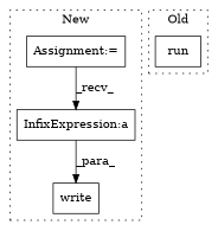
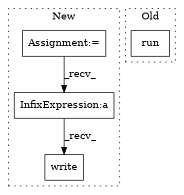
  digraph {
    node [a=32 shape=box]
    n1 [l="6,1" label=write s="2286,2322"]
    n2 [a=7 l=1 label="Assignment:=" s=2271]
    n3 [a=27 l=3 label="InfixExpression:a" s=1244]
    n4 [l="4,1" label=run s="1880,1962"]
    subgraph cluster_1 {
      label=New
      style=dotted
      n1
      n2
      n3
    }
    subgraph cluster_2 {
      label=Old
      style=dotted
      n4
    }
    n2 -> n3 [label=_recv_]
-   n3 -> n1 [label=_para_]
+   n3 -> n1 [label=_recv_]
  }
